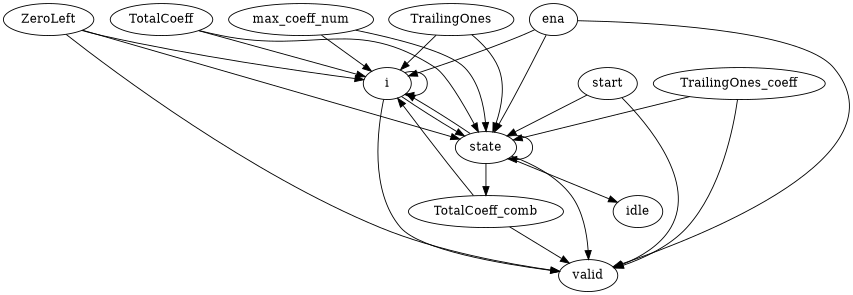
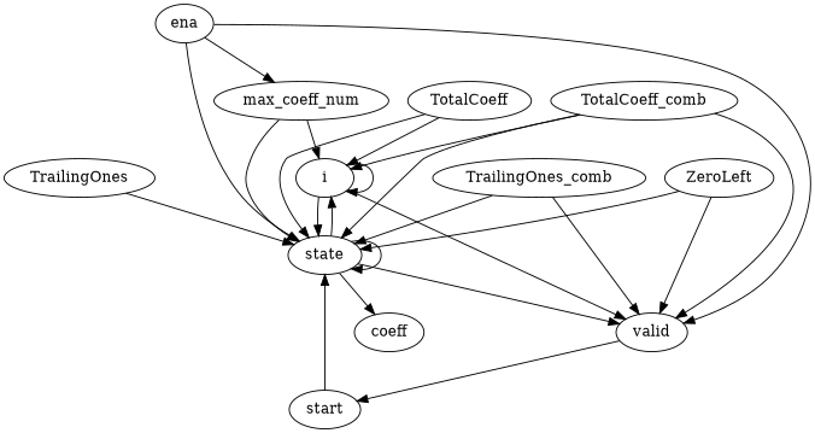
  digraph {
    edge [weight=1.0]
    i
    state
    valid
-   idle
+   idle [label=coeff]
    TotalCoeff
    TotalCoeff_comb
    ena
    start
-   TrailingOnes_comb [label=TrailingOnes_coeff]
+   TrailingOnes_comb
    max_coeff_num
    ZeroLeft
    TrailingOnes
    i -> i [weight=8.0]
    i -> state [weight=7.0]
    i -> valid
    state -> i [weight=8.0]
    state -> state [weight=15.0]
    state -> valid [weight=3.0]
    state -> idle
    TotalCoeff -> i [weight=5.0]
    TotalCoeff -> state [weight=5.0]
    TotalCoeff_comb -> i
-   state -> TotalCoeff_comb [weight=5.0]
+   TotalCoeff_comb -> state [weight=5.0]
    TotalCoeff_comb -> valid [weight=2.0]
-   ena -> i [weight=8.0]
+   ena -> max_coeff_num [weight=8.0]
    ena -> state [weight=15.0]
    ena -> valid [weight=3.0]
    start -> state [weight=2.0]
-   start -> valid
+   valid -> start
    TrailingOnes_comb -> state [weight=3.0]
    TrailingOnes_comb -> valid
    max_coeff_num -> i [weight=2.0]
    max_coeff_num -> state [weight=3.0]
-   ZeroLeft -> i
    ZeroLeft -> state [weight=2.0]
    ZeroLeft -> valid
-   TrailingOnes -> i [weight=2.0]
    TrailingOnes -> state [weight=2.0]
  }
